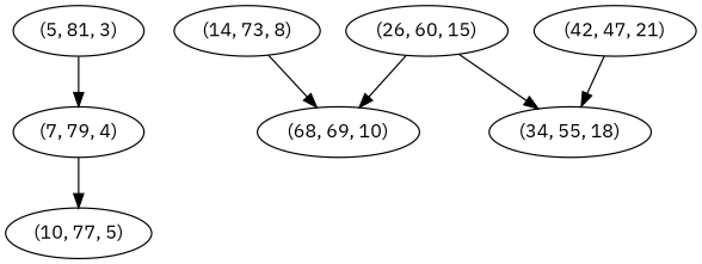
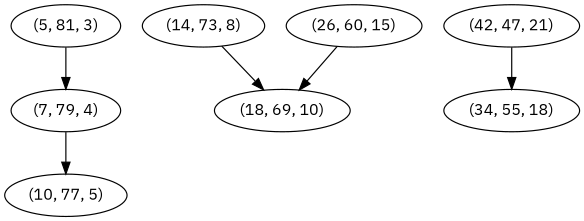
  digraph {
    fontname="IBM Plex Sans"
    node [fontname="IBM Plex Sans"]
    edge [fontname="IBM Plex Sans"]
    "(5, 81, 3)"
    "(7, 79, 4)"
    "(10, 77, 5)"
    "(14, 73, 8)"
-   "(18, 69, 10)" [label="(68, 69, 10)"]
+   "(18, 69, 10)"
    "(26, 60, 15)"
    "(34, 55, 18)"
    "(42, 47, 21)"
    "(5, 81, 3)" -> "(7, 79, 4)"
    "(7, 79, 4)" -> "(10, 77, 5)"
    "(14, 73, 8)" -> "(18, 69, 10)"
    "(26, 60, 15)" -> "(18, 69, 10)"
-   "(26, 60, 15)" -> "(34, 55, 18)"
    "(42, 47, 21)" -> "(34, 55, 18)"
  }
